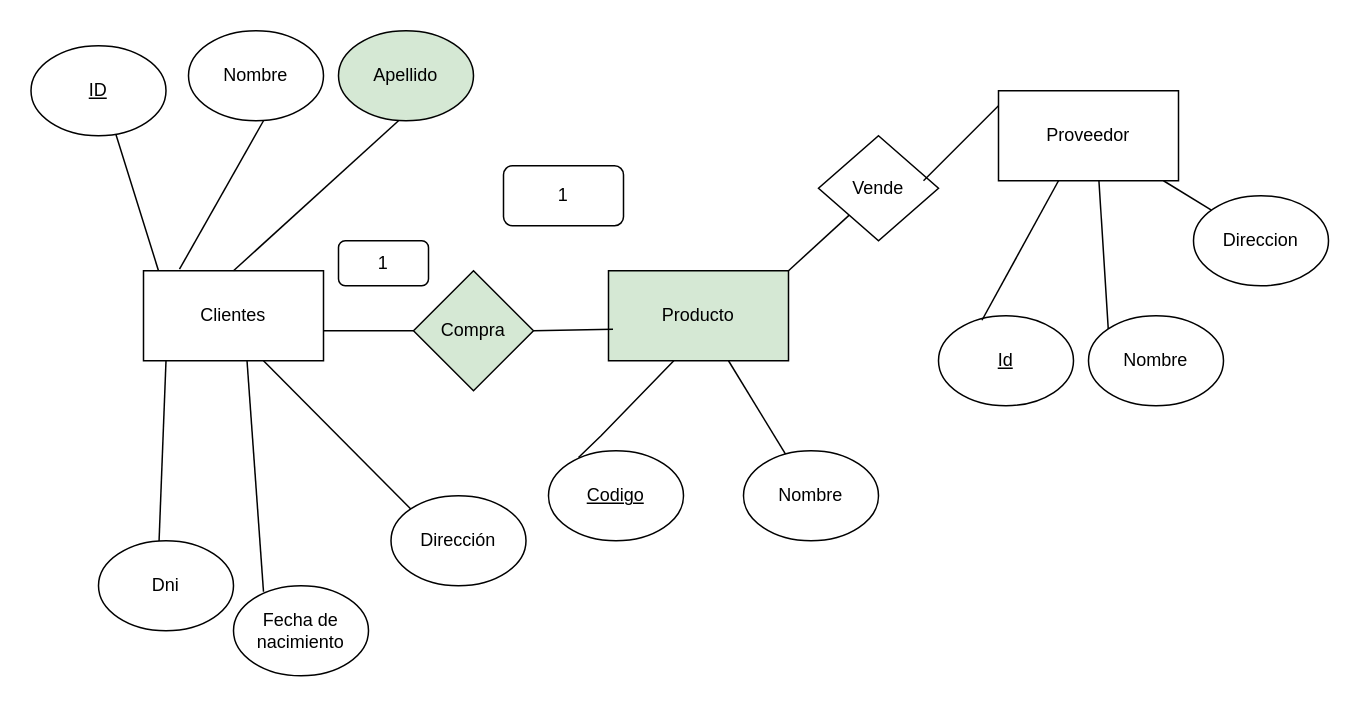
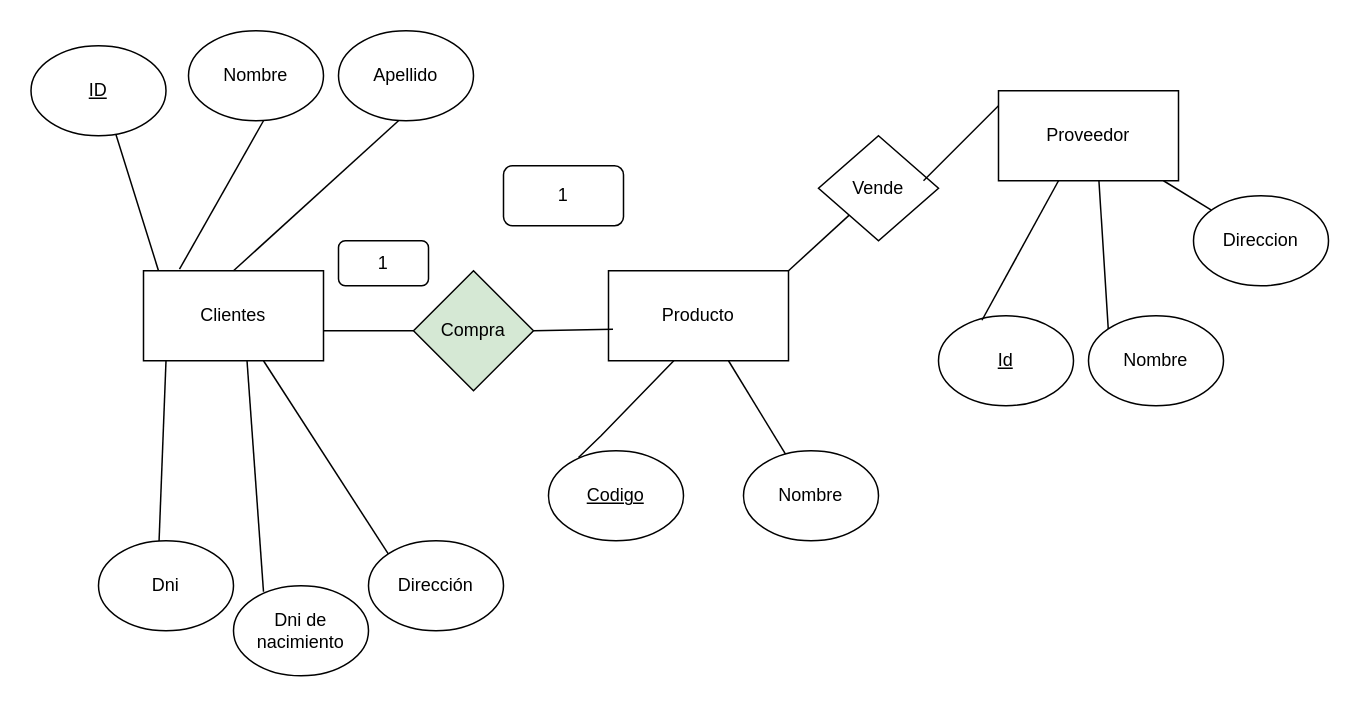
  <mxCell id="0" />
  <mxCell id="1" parent="0" />
  <mxCell id="2" value="Clientes" style="rounded=0;whiteSpace=wrap;html=1;" vertex="1" parent="1"><mxGeometry x="95" y="180" width="120" height="60" as="geometry" /></mxCell>
  <mxCell id="3" value="" style="endArrow=none;html=1;rounded=0;" edge="1" parent="1"><mxGeometry width="50" height="50" relative="1" as="geometry"><mxPoint x="105" y="370" as="sourcePoint" /><mxPoint x="110" y="240" as="targetPoint" /></mxGeometry></mxCell>
  <mxCell id="4" value="" style="endArrow=none;html=1;rounded=0;exitX=0.767;exitY=0.1;exitDx=0;exitDy=0;exitPerimeter=0;" edge="1" parent="1"><mxGeometry width="50" height="50" relative="1" as="geometry"><mxPoint x="105" y="180" as="sourcePoint" /><mxPoint y="84" as="targetPoint" x="75" /></mxGeometry></mxCell>
  <mxCell id="5" value="&lt;u&gt;ID&lt;/u&gt;" style="ellipse;whiteSpace=wrap;html=1;" vertex="1" parent="1"><mxGeometry x="20" y="30" width="90" height="60" as="geometry" /></mxCell>
  <mxCell id="6" value="Dni" style="ellipse;whiteSpace=wrap;html=1;" vertex="1" parent="1"><mxGeometry x="65" y="360" width="90" height="60" as="geometry" /></mxCell>
  <mxCell id="7" value="Nombre" style="ellipse;whiteSpace=wrap;html=1;" vertex="1" parent="1"><mxGeometry x="125" y="20" width="90" height="60" as="geometry" /></mxCell>
- <mxCell id="8" value="Fecha de nacimiento" style="ellipse;whiteSpace=wrap;html=1;" vertex="1" parent="1"><mxGeometry x="155" y="390" width="90" height="60" as="geometry" /></mxCell>
+ <mxCell id="8" value="Dni de nacimiento" style="ellipse;whiteSpace=wrap;html=1;" vertex="1" parent="1"><mxGeometry x="155" y="390" width="90" height="60" as="geometry" /></mxCell>
  <mxCell id="9" value="" style="endArrow=none;html=1;rounded=0;" edge="1" parent="1"><mxGeometry width="50" height="50" relative="1" as="geometry"><mxPoint x="175" y="394" as="sourcePoint" /><mxPoint x="164.01" y="240" as="targetPoint" /></mxGeometry></mxCell>
- <mxCell id="10" value="Producto" style="rounded=0;whiteSpace=wrap;html=1;fillColor=#d5e8d4;" vertex="1" parent="1"><mxGeometry x="405" y="180" width="120" height="60" as="geometry" /></mxCell>
- <mxCell id="11" value="Apellido" style="ellipse;whiteSpace=wrap;html=1;fillColor=#d5e8d4;" vertex="1" parent="1"><mxGeometry x="225" y="20" width="90" height="60" as="geometry" /></mxCell>
- <mxCell id="12" value="Dirección" style="ellipse;whiteSpace=wrap;html=1;" vertex="1" parent="1"><mxGeometry x="260" y="330" width="90" height="60" as="geometry" /></mxCell>
+ <mxCell id="10" value="Producto" style="rounded=0;whiteSpace=wrap;html=1;" vertex="1" parent="1"><mxGeometry x="405" y="180" width="120" height="60" as="geometry" /></mxCell>
+ <mxCell id="11" value="Apellido" style="ellipse;whiteSpace=wrap;html=1;" vertex="1" parent="1"><mxGeometry x="225" y="20" width="90" height="60" as="geometry" /></mxCell>
+ <mxCell id="12" value="Dirección" style="ellipse;whiteSpace=wrap;html=1;" vertex="1" parent="1"><mxGeometry x="245" y="360" width="90" height="60" as="geometry" /></mxCell>
  <mxCell id="13" value="" style="endArrow=none;html=1;rounded=0;exitX=0;exitY=0;exitDx=0;exitDy=0;" edge="1" parent="1" source="12"><mxGeometry width="50" height="50" relative="1" as="geometry"><mxPoint x="255" y="300" as="sourcePoint" /><mxPoint x="175" y="240.02" as="targetPoint" /></mxGeometry></mxCell>
  <mxCell id="14" value="&lt;u&gt;Codigo&lt;/u&gt;" style="ellipse;whiteSpace=wrap;html=1;" vertex="1" parent="1"><mxGeometry x="365" y="300" width="90" height="60" as="geometry" /></mxCell>
  <mxCell id="15" value="Nombre" style="ellipse;whiteSpace=wrap;html=1;" vertex="1" parent="1"><mxGeometry x="495" y="300" width="90" height="60" as="geometry" /></mxCell>
  <mxCell id="16" value="" style="endArrow=none;html=1;rounded=0;exitX=0.333;exitY=0.075;exitDx=0;exitDy=0;exitPerimeter=0;" edge="1" parent="1"><mxGeometry width="50" height="50" relative="1" as="geometry"><mxPoint x="385" y="304.5" as="sourcePoint" /><mxPoint x="448.53" y="240" as="targetPoint" /><Array as="points"><mxPoint x="400.03" y="290" /></Array></mxGeometry></mxCell>
  <mxCell id="17" value="" style="endArrow=none;html=1;rounded=0;" edge="1" parent="1" source="15"><mxGeometry width="50" height="50" relative="1" as="geometry"><mxPoint x="435" y="290" as="sourcePoint" /><mxPoint x="485" y="240" as="targetPoint" /></mxGeometry></mxCell>
  <mxCell id="18" value="Proveedor" style="rounded=0;whiteSpace=wrap;html=1;" vertex="1" parent="1"><mxGeometry x="665" y="60" width="120" height="60" as="geometry" /></mxCell>
  <mxCell id="19" value="" style="endArrow=none;html=1;rounded=0;exitX=0.2;exitY=-0.017;exitDx=0;exitDy=0;exitPerimeter=0;" edge="1" parent="1" source="2"><mxGeometry width="50" height="50" relative="1" as="geometry"><mxPoint x="125" y="130" as="sourcePoint" /><mxPoint x="175" y="80" as="targetPoint" /></mxGeometry></mxCell>
  <mxCell id="20" value="" style="endArrow=none;html=1;rounded=0;exitX=0.5;exitY=0;exitDx=0;exitDy=0;" edge="1" parent="1" source="2"><mxGeometry width="50" height="50" relative="1" as="geometry"><mxPoint x="215" y="130" as="sourcePoint" /><mxPoint x="265" y="80" as="targetPoint" /></mxGeometry></mxCell>
  <mxCell id="21" value="" style="endArrow=none;html=1;rounded=0;" edge="1" parent="1" target="22"><mxGeometry width="50" height="50" relative="1" as="geometry"><mxPoint x="215" y="220" as="sourcePoint" /><mxPoint x="285" y="220" as="targetPoint" /></mxGeometry></mxCell>
  <mxCell id="22" value="Compra" style="rhombus;whiteSpace=wrap;html=1;fillColor=#d5e8d4;" vertex="1" parent="1"><mxGeometry x="275" y="180" width="80" height="80" as="geometry" /></mxCell>
  <mxCell id="23" value="" style="endArrow=none;html=1;rounded=0;entryX=0.025;entryY=0.65;entryDx=0;entryDy=0;entryPerimeter=0;" edge="1" parent="1" target="10"><mxGeometry width="50" height="50" relative="1" as="geometry"><mxPoint x="355" y="220" as="sourcePoint" /><mxPoint x="395" y="220" as="targetPoint" /></mxGeometry></mxCell>
  <mxCell id="24" value="&lt;u&gt;Id&lt;/u&gt;" style="ellipse;whiteSpace=wrap;html=1;" vertex="1" parent="1"><mxGeometry x="625" y="210" width="90" height="60" as="geometry" /></mxCell>
  <mxCell id="25" value="Nombre" style="ellipse;whiteSpace=wrap;html=1;" vertex="1" parent="1"><mxGeometry x="725" y="210" width="90" height="60" as="geometry" /></mxCell>
  <mxCell id="26" value="" style="endArrow=none;html=1;rounded=0;exitX=0.322;exitY=0.05;exitDx=0;exitDy=0;exitPerimeter=0;" edge="1" parent="1" source="24"><mxGeometry width="50" height="50" relative="1" as="geometry"><mxPoint x="655" y="170" as="sourcePoint" /><mxPoint x="705" y="120" as="targetPoint" /></mxGeometry></mxCell>
  <mxCell id="27" value="" style="endArrow=none;html=1;rounded=0;exitX=0;exitY=0;exitDx=0;exitDy=0;" edge="1" parent="1" source="25"><mxGeometry width="50" height="50" relative="1" as="geometry"><mxPoint x="725" y="214.02" as="sourcePoint" /><mxPoint x="731.96" y="120" as="targetPoint" /></mxGeometry></mxCell>
  <mxCell id="28" value="Direccion" style="ellipse;whiteSpace=wrap;html=1;" vertex="1" parent="1"><mxGeometry x="795" y="130" width="90" height="60" as="geometry" /></mxCell>
  <mxCell id="29" value="" style="endArrow=none;html=1;rounded=0;" edge="1" parent="1" source="28"><mxGeometry width="50" height="50" relative="1" as="geometry"><mxPoint x="725" y="170" as="sourcePoint" /><mxPoint x="775" y="120" as="targetPoint" /></mxGeometry></mxCell>
  <mxCell id="30" value="" style="endArrow=none;html=1;rounded=0;" edge="1" parent="1" target="31"><mxGeometry width="50" height="50" relative="1" as="geometry"><mxPoint x="525" y="180" as="sourcePoint" /><mxPoint x="575" y="130" as="targetPoint" /></mxGeometry></mxCell>
  <mxCell id="31" value="Vende" style="rhombus;whiteSpace=wrap;html=1;" vertex="1" parent="1"><mxGeometry x="545" y="90" width="80" height="70" as="geometry" /></mxCell>
  <mxCell id="32" value="" style="endArrow=none;html=1;rounded=0;" edge="1" parent="1"><mxGeometry width="50" height="50" relative="1" as="geometry"><mxPoint x="615" y="120" as="sourcePoint" /><mxPoint x="665" y="70" as="targetPoint" /></mxGeometry></mxCell>
  <mxCell id="33" value="1" style="rounded=1;whiteSpace=wrap;html=1;" vertex="1" parent="1"><mxGeometry x="225" y="160" width="60" height="30" as="geometry" /></mxCell>
  <mxCell id="34" value="1" style="rounded=1;whiteSpace=wrap;html=1;" vertex="1" parent="1"><mxGeometry x="335" y="110" width="80" height="40" as="geometry" /></mxCell>
